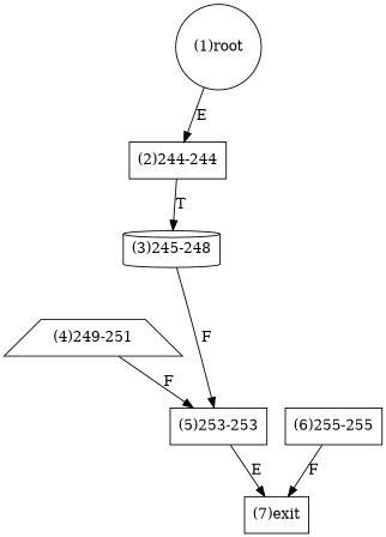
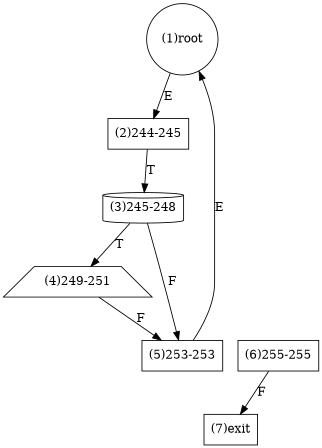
  digraph {
    node [shape=box]
    n1 [label="(1)root" shape=circle]
-   n2 [label="(2)244-244"]
+   n2 [label="(2)244-245"]
    n3 [label="(3)245-248" shape=cylinder]
    n4 [label="(4)249-251" shape=trapezium]
    n5 [label="(5)253-253"]
    n6 [label="(6)255-255"]
    n7 [label="(7)exit"]
    n1 -> n2 [label=E]
    n2 -> n3 [label=T]
+   n3 -> n4 [label=T]
    n3 -> n5 [label=F]
    n4 -> n5 [label=F]
-   n5 -> n7 [label=E]
+   n5 -> n1 [label=E]
    n6 -> n7 [label=F]
  }
